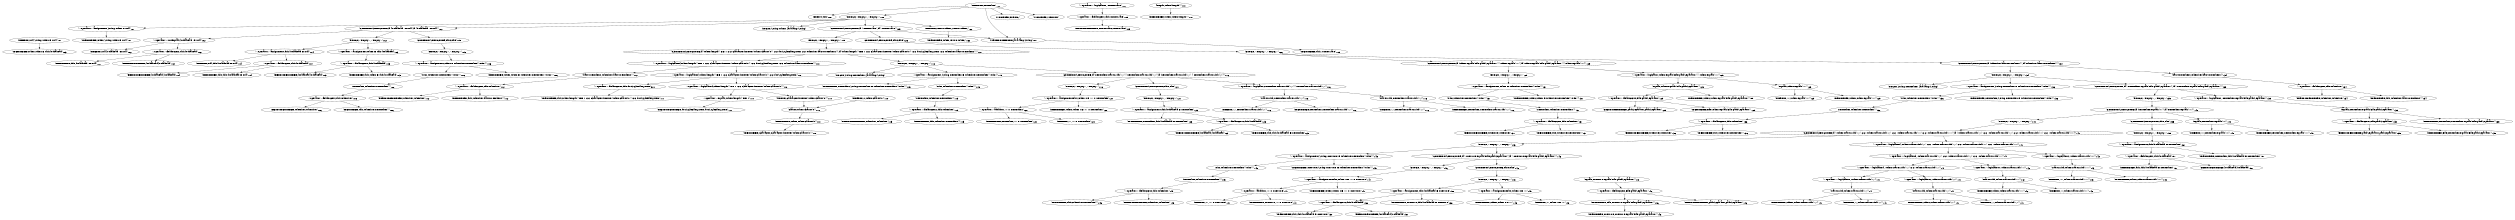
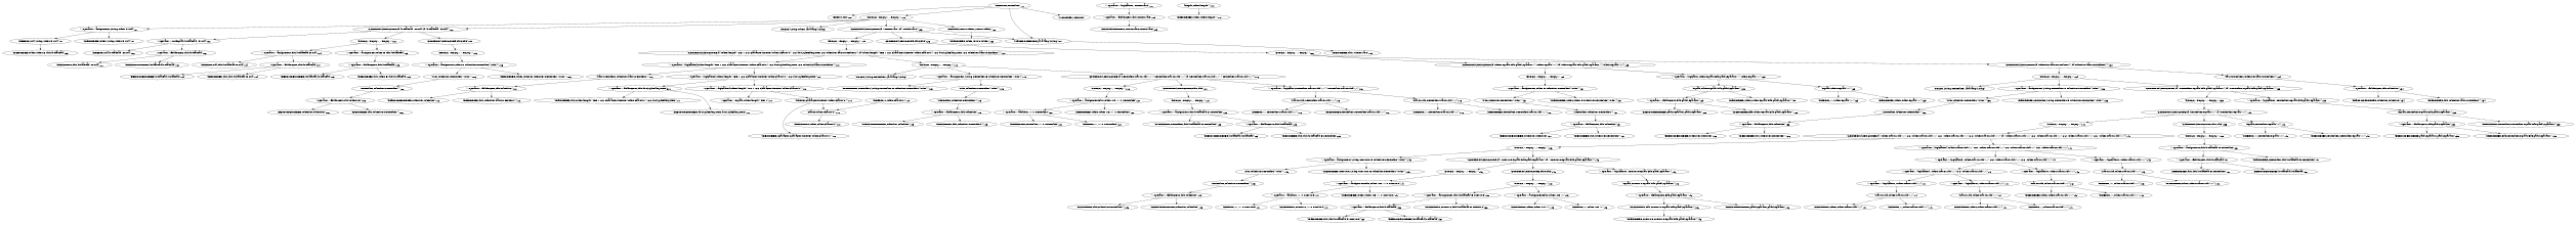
  digraph {
    n1 [label=<(METHOD,nextToken)<SUB>100</SUB>>]
    n2 [label=<(PARAM,this)<SUB>100</SUB>>]
    n3 [label=<(BLOCK,&lt;empty&gt;,&lt;empty&gt;)<SUB>100</SUB>>]
-   n4 [label=<(MODIFIER,PUBLIC)>]
    n5 [label=<(MODIFIER,VIRTUAL)>]
    n6 [label=<(METHOD_RETURN,java.lang.String)<SUB>100</SUB>>]
    n7 [label=<(LOCAL,String token: java.lang.String)>]
    n8 [label=<(&lt;operator&gt;.assignment,String token = null)<SUB>101</SUB>>]
    n9 [label=<(CONTROL_STRUCTURE,if (lookahead != null),if (lookahead != null))<SUB>102</SUB>>]
    n10 [label=<(CONTROL_STRUCTURE,if (!onNetWare),if (!onNetWare))<SUB>109</SUB>>]
    n11 [label=<(RETURN,return token;,return token;)<SUB>162</SUB>>]
    n12 [label=<(IDENTIFIER,this,!onNetWare)<SUB>109</SUB>>]
    n13 [label=<(IDENTIFIER,token,String token = null)<SUB>101</SUB>>]
    n14 [label=<(LITERAL,null,String token = null)<SUB>101</SUB>>]
    n15 [label=<(&lt;operator&gt;.notEquals,lookahead != null)<SUB>102</SUB>>]
    n16 [label=<(BLOCK,&lt;empty&gt;,&lt;empty&gt;)<SUB>102</SUB>>]
    n17 [label=<(CONTROL_STRUCTURE,else,else)<SUB>105</SUB>>]
    n18 [label=<(BLOCK,&lt;empty&gt;,&lt;empty&gt;)<SUB>109</SUB>>]
    n19 [label=<(CONTROL_STRUCTURE,else,else)<SUB>126</SUB>>]
    n20 [label=<(IDENTIFIER,token,return token;)<SUB>162</SUB>>]
    n21 [label=<(IDENTIFIER,token,token = this.lookahead)<SUB>103</SUB>>]
    n22 [label=<(&lt;operator&gt;.fieldAccess,this.lookahead)<SUB>102</SUB>>]
    n23 [label=<(LITERAL,null,lookahead != null)<SUB>102</SUB>>]
    n24 [label=<(&lt;operator&gt;.assignment,token = this.lookahead)<SUB>103</SUB>>]
    n25 [label=<(&lt;operator&gt;.assignment,this.lookahead = null)<SUB>104</SUB>>]
    n26 [label=<(BLOCK,&lt;empty&gt;,&lt;empty&gt;)<SUB>105</SUB>>]
    n27 [label=<(IDENTIFIER,this,lookahead != null)<SUB>182</SUB>>]
    n28 [label=<(FIELD_IDENTIFIER,lookahead,lookahead)<SUB>102</SUB>>]
    n29 [label=<(&lt;operator&gt;.fieldAccess,this.lookahead)<SUB>103</SUB>>]
    n30 [label=<(&lt;operator&gt;.fieldAccess,this.lookahead)<SUB>104</SUB>>]
    n31 [label=<(LITERAL,null,this.lookahead = null)<SUB>104</SUB>>]
    n32 [label=<(IDENTIFIER,this,token = this.lookahead)<SUB>103</SUB>>]
    n33 [label=<(FIELD_IDENTIFIER,lookahead,lookahead)<SUB>103</SUB>>]
    n34 [label=<(IDENTIFIER,this,this.lookahead = null)<SUB>104</SUB>>]
    n35 [label=<(FIELD_IDENTIFIER,lookahead,lookahead)<SUB>104</SUB>>]
    n36 [label=<(&lt;operator&gt;.assignment,token = tokenizer.nextToken().trim())<SUB>106</SUB>>]
    n37 [label=<(IDENTIFIER,token,token = tokenizer.nextToken().trim())<SUB>106</SUB>>]
    n38 [label=<(trim,tokenizer.nextToken().trim())<SUB>106</SUB>>]
    n39 [label=<(nextToken,tokenizer.nextToken())<SUB>106</SUB>>]
    n40 [label=<(&lt;operator&gt;.fieldAccess,this.tokenizer)<SUB>106</SUB>>]
    n41 [label=<(IDENTIFIER,this,tokenizer.nextToken())<SUB>106</SUB>>]
    n42 [label=<(FIELD_IDENTIFIER,tokenizer,tokenizer)<SUB>106</SUB>>]
    n43 [label=<(&lt;operator&gt;.logicalNot,!onNetWare)<SUB>106</SUB>>]
    n44 [label=<(&lt;operator&gt;.fieldAccess,this.onNetWare)<SUB>109</SUB>>]
    n45 [label=<(CONTROL_STRUCTURE,if (token.length() == 1 &amp;&amp; Character.isLetter(token.charAt(0)) &amp;&amp; dosStyleFilesystem &amp;&amp; tokenizer.hasMoreTokens()),if (token.length() == 1 &amp;&amp; Character.isLetter(token.charAt(0)) &amp;&amp; dosStyleFilesystem &amp;&amp; tokenizer.hasMoreTokens()))<SUB>110</SUB>>]
    n46 [label=<(BLOCK,&lt;empty&gt;,&lt;empty&gt;)<SUB>126</SUB>>]
    n47 [label=<(FIELD_IDENTIFIER,onNetWare,onNetWare)<SUB>109</SUB>>]
    n48 [label=<(&lt;operator&gt;.logicalAnd,token.length() == 1 &amp;&amp; Character.isLetter(token.charAt(0)) &amp;&amp; dosStyleFilesystem &amp;&amp; tokenizer.hasMoreTokens())<SUB>110</SUB>>]
    n49 [label=<(BLOCK,&lt;empty&gt;,&lt;empty&gt;)<SUB>112</SUB>>]
    n50 [label=<(&lt;operator&gt;.logicalAnd,token.length() == 1 &amp;&amp; Character.isLetter(token.charAt(0)) &amp;&amp; dosStyleFilesystem)<SUB>110</SUB>>]
    n51 [label=<(hasMoreTokens,tokenizer.hasMoreTokens())<SUB>112</SUB>>]
    n52 [label=<(LOCAL,String nextToken: java.lang.String)>]
    n53 [label=<(&lt;operator&gt;.assignment,String nextToken = tokenizer.nextToken().trim())<SUB>115</SUB>>]
    n54 [label=<(CONTROL_STRUCTURE,if (nextToken.startsWith(&quot;\\&quot;) || nextToken.startsWith(&quot;/&quot;)),if (nextToken.startsWith(&quot;\\&quot;) || nextToken.startsWith(&quot;/&quot;)))<SUB>116</SUB>>]
    n55 [label=<(&lt;operator&gt;.logicalAnd,token.length() == 1 &amp;&amp; Character.isLetter(token.charAt(0)))<SUB>110</SUB>>]
    n56 [label=<(&lt;operator&gt;.fieldAccess,this.dosStyleFilesystem)<SUB>511</SUB>>]
    n57 [label=<(&lt;operator&gt;.fieldAccess,this.tokenizer)<SUB>112</SUB>>]
    n58 [label=<(&lt;operator&gt;.equals,token.length() == 1)<SUB>110</SUB>>]
    n59 [label=<(isLetter,Character.isLetter(token.charAt(0)))<SUB>110</SUB>>]
    n60 [label=<(IDENTIFIER,this,token.length() == 1 &amp;&amp; Character.isLetter(token.charAt(0)) &amp;&amp; dosStyleFilesystem)<SUB>111</SUB>>]
    n61 [label=<(FIELD_IDENTIFIER,dosStyleFilesystem,dosStyleFilesystem)<SUB>111</SUB>>]
    n62 [label=<(IDENTIFIER,Character,Character.isLetter(token.charAt(0)))<SUB>110</SUB>>]
    n63 [label=<(charAt,token.charAt(0))<SUB>110</SUB>>]
    n64 [label=<(length,token.length())<SUB>110</SUB>>]
    n65 [label=<(IDENTIFIER,token,token.length())<SUB>110</SUB>>]
    n66 [label=<(IDENTIFIER,token,token.charAt(0))<SUB>110</SUB>>]
    n67 [label=<(LITERAL,0,token.charAt(0))<SUB>110</SUB>>]
    n68 [label=<(IDENTIFIER,this,tokenizer.hasMoreTokens())<SUB>112</SUB>>]
    n69 [label=<(FIELD_IDENTIFIER,tokenizer,tokenizer)<SUB>112</SUB>>]
    n70 [label=<(IDENTIFIER,nextToken,String nextToken = tokenizer.nextToken().trim())<SUB>115</SUB>>]
    n71 [label=<(trim,tokenizer.nextToken().trim())<SUB>115</SUB>>]
    n72 [label=<(&lt;operator&gt;.logicalOr,nextToken.startsWith(&quot;\\&quot;) || nextToken.startsWith(&quot;/&quot;))<SUB>116</SUB>>]
    n73 [label=<(BLOCK,&lt;empty&gt;,&lt;empty&gt;)<SUB>116</SUB>>]
    n74 [label=<(CONTROL_STRUCTURE,else,else)<SUB>121</SUB>>]
    n75 [label=<(nextToken,tokenizer.nextToken())<SUB>115</SUB>>]
    n76 [label=<(&lt;operator&gt;.fieldAccess,this.tokenizer)<SUB>115</SUB>>]
    n77 [label=<(IDENTIFIER,this,tokenizer.nextToken())<SUB>115</SUB>>]
    n78 [label=<(FIELD_IDENTIFIER,tokenizer,tokenizer)<SUB>115</SUB>>]
    n79 [label=<(startsWith,nextToken.startsWith(&quot;\\&quot;))<SUB>116</SUB>>]
    n80 [label=<(startsWith,nextToken.startsWith(&quot;/&quot;))<SUB>116</SUB>>]
    n81 [label=<(&lt;operator&gt;.assignmentPlus,token += &quot;:&quot; + nextToken)<SUB>120</SUB>>]
    n82 [label=<(BLOCK,&lt;empty&gt;,&lt;empty&gt;)<SUB>121</SUB>>]
    n83 [label=<(IDENTIFIER,nextToken,nextToken.startsWith(&quot;\\&quot;))<SUB>116</SUB>>]
    n84 [label=<(LITERAL,&quot;\\&quot;,nextToken.startsWith(&quot;\\&quot;))<SUB>116</SUB>>]
    n85 [label=<(IDENTIFIER,nextToken,nextToken.startsWith(&quot;/&quot;))<SUB>116</SUB>>]
    n86 [label=<(LITERAL,&quot;/&quot;,nextToken.startsWith(&quot;/&quot;))<SUB>116</SUB>>]
    n87 [label=<(IDENTIFIER,token,token += &quot;:&quot; + nextToken)<SUB>120</SUB>>]
    n88 [label=<(&lt;operator&gt;.addition,&quot;:&quot; + nextToken)<SUB>120</SUB>>]
    n89 [label=<(LITERAL,&quot;:&quot;,&quot;:&quot; + nextToken)<SUB>120</SUB>>]
    n90 [label=<(IDENTIFIER,nextToken,&quot;:&quot; + nextToken)<SUB>120</SUB>>]
    n91 [label=<(&lt;operator&gt;.assignment,this.lookahead = nextToken)<SUB>123</SUB>>]
    n92 [label=<(&lt;operator&gt;.fieldAccess,this.lookahead)<SUB>123</SUB>>]
    n93 [label=<(IDENTIFIER,nextToken,this.lookahead = nextToken)<SUB>123</SUB>>]
    n94 [label=<(IDENTIFIER,this,this.lookahead = nextToken)<SUB>123</SUB>>]
    n95 [label=<(FIELD_IDENTIFIER,lookahead,lookahead)<SUB>123</SUB>>]
    n96 [label=<(CONTROL_STRUCTURE,if (token.equals(File.pathSeparator) || token.equals(&quot;:&quot;)),if (token.equals(File.pathSeparator) || token.equals(&quot;:&quot;)))<SUB>129</SUB>>]
    n97 [label=<(CONTROL_STRUCTURE,if (tokenizer.hasMoreTokens()),if (tokenizer.hasMoreTokens()))<SUB>134</SUB>>]
    n98 [label=<(&lt;operator&gt;.logicalOr,token.equals(File.pathSeparator) || token.equals(&quot;:&quot;))<SUB>129</SUB>>]
    n99 [label=<(BLOCK,&lt;empty&gt;,&lt;empty&gt;)<SUB>129</SUB>>]
    n100 [label=<(hasMoreTokens,tokenizer.hasMoreTokens())<SUB>134</SUB>>]
    n101 [label=<(BLOCK,&lt;empty&gt;,&lt;empty&gt;)<SUB>134</SUB>>]
    n102 [label=<(equals,token.equals(File.pathSeparator))<SUB>129</SUB>>]
    n103 [label=<(equals,token.equals(&quot;:&quot;))<SUB>129</SUB>>]
    n104 [label=<(&lt;operator&gt;.assignment,token = tokenizer.nextToken().trim())<SUB>131</SUB>>]
    n105 [label=<(IDENTIFIER,token,token.equals(File.pathSeparator))<SUB>159</SUB>>]
    n106 [label=<(&lt;operator&gt;.fieldAccess,File.pathSeparator)<SUB>129</SUB>>]
    n107 [label=<(IDENTIFIER,token,token.equals(&quot;:&quot;))<SUB>129</SUB>>]
    n108 [label=<(LITERAL,&quot;:&quot;,token.equals(&quot;:&quot;))<SUB>129</SUB>>]
    n109 [label=<(IDENTIFIER,File,token.equals(File.pathSeparator))<SUB>129</SUB>>]
    n110 [label=<(FIELD_IDENTIFIER,pathSeparator,pathSeparator)<SUB>129</SUB>>]
    n111 [label=<(IDENTIFIER,token,token = tokenizer.nextToken().trim())<SUB>131</SUB>>]
    n112 [label=<(trim,tokenizer.nextToken().trim())<SUB>131</SUB>>]
    n113 [label=<(nextToken,tokenizer.nextToken())<SUB>131</SUB>>]
    n114 [label=<(&lt;operator&gt;.fieldAccess,this.tokenizer)<SUB>131</SUB>>]
    n115 [label=<(IDENTIFIER,this,tokenizer.nextToken())<SUB>131</SUB>>]
    n116 [label=<(FIELD_IDENTIFIER,tokenizer,tokenizer)<SUB>131</SUB>>]
    n117 [label=<(&lt;operator&gt;.fieldAccess,this.tokenizer)<SUB>134</SUB>>]
    n118 [label=<(LOCAL,String nextToken: java.lang.String)>]
    n119 [label=<(&lt;operator&gt;.assignment,String nextToken = tokenizer.nextToken().trim())<SUB>136</SUB>>]
    n120 [label=<(CONTROL_STRUCTURE,if (!nextToken.equals(File.pathSeparator)),if (!nextToken.equals(File.pathSeparator)))<SUB>139</SUB>>]
    n121 [label=<(IDENTIFIER,this,tokenizer.hasMoreTokens())<SUB>134</SUB>>]
    n122 [label=<(FIELD_IDENTIFIER,tokenizer,tokenizer)<SUB>134</SUB>>]
    n123 [label=<(IDENTIFIER,nextToken,String nextToken = tokenizer.nextToken().trim())<SUB>136</SUB>>]
    n124 [label=<(trim,tokenizer.nextToken().trim())<SUB>136</SUB>>]
    n125 [label=<(&lt;operator&gt;.logicalNot,!nextToken.equals(File.pathSeparator))<SUB>139</SUB>>]
    n126 [label=<(BLOCK,&lt;empty&gt;,&lt;empty&gt;)<SUB>139</SUB>>]
    n127 [label=<(nextToken,tokenizer.nextToken())<SUB>136</SUB>>]
    n128 [label=<(&lt;operator&gt;.fieldAccess,this.tokenizer)<SUB>136</SUB>>]
    n129 [label=<(IDENTIFIER,this,tokenizer.nextToken())<SUB>136</SUB>>]
    n130 [label=<(FIELD_IDENTIFIER,tokenizer,tokenizer)<SUB>136</SUB>>]
    n131 [label=<(equals,nextToken.equals(File.pathSeparator))<SUB>139</SUB>>]
    n132 [label=<(CONTROL_STRUCTURE,if (nextToken.equals(&quot;:&quot;)),if (nextToken.equals(&quot;:&quot;)))<SUB>140</SUB>>]
    n133 [label=<(IDENTIFIER,nextToken,nextToken.equals(File.pathSeparator))<SUB>139</SUB>>]
    n134 [label=<(&lt;operator&gt;.fieldAccess,File.pathSeparator)<SUB>139</SUB>>]
    n135 [label=<(IDENTIFIER,File,nextToken.equals(File.pathSeparator))<SUB>139</SUB>>]
    n136 [label=<(FIELD_IDENTIFIER,pathSeparator,pathSeparator)<SUB>139</SUB>>]
    n137 [label=<(equals,nextToken.equals(&quot;:&quot;))<SUB>140</SUB>>]
    n138 [label=<(BLOCK,&lt;empty&gt;,&lt;empty&gt;)<SUB>140</SUB>>]
    n139 [label=<(CONTROL_STRUCTURE,else,else)<SUB>155</SUB>>]
    n140 [label=<(IDENTIFIER,nextToken,nextToken.equals(&quot;:&quot;))<SUB>140</SUB>>]
    n141 [label=<(LITERAL,&quot;:&quot;,nextToken.equals(&quot;:&quot;))<SUB>140</SUB>>]
    n142 [label=<(CONTROL_STRUCTURE,if (!token.startsWith(&quot;/&quot;) &amp;&amp; !token.startsWith(&quot;\\&quot;) &amp;&amp; !token.startsWith(&quot;.&quot;) &amp;&amp; !token.startsWith(&quot;..&quot;)),if (!token.startsWith(&quot;/&quot;) &amp;&amp; !token.startsWith(&quot;\\&quot;) &amp;&amp; !token.startsWith(&quot;.&quot;) &amp;&amp; !token.startsWith(&quot;..&quot;)))<SUB>141</SUB>>]
    n143 [label=<(BLOCK,&lt;empty&gt;,&lt;empty&gt;)<SUB>155</SUB>>]
    n144 [label=<(&lt;operator&gt;.logicalAnd,!token.startsWith(&quot;/&quot;) &amp;&amp; !token.startsWith(&quot;\\&quot;) &amp;&amp; !token.startsWith(&quot;.&quot;) &amp;&amp; !token.startsWith(&quot;..&quot;))<SUB>141</SUB>>]
    n145 [label=<(BLOCK,&lt;empty&gt;,&lt;empty&gt;)<SUB>143</SUB>>]
    n146 [label=<(&lt;operator&gt;.logicalAnd,!token.startsWith(&quot;/&quot;) &amp;&amp; !token.startsWith(&quot;\\&quot;) &amp;&amp; !token.startsWith(&quot;.&quot;))<SUB>141</SUB>>]
    n147 [label=<(&lt;operator&gt;.logicalNot,!token.startsWith(&quot;..&quot;))<SUB>143</SUB>>]
    n148 [label=<(&lt;operator&gt;.assignment,String oneMore = tokenizer.nextToken().trim())<SUB>145</SUB>>]
    n149 [label=<(CONTROL_STRUCTURE,if (!oneMore.equals(File.pathSeparator)),if (!oneMore.equals(File.pathSeparator)))<SUB>146</SUB>>]
    n150 [label=<(&lt;operator&gt;.logicalAnd,!token.startsWith(&quot;/&quot;) &amp;&amp; !token.startsWith(&quot;\\&quot;))<SUB>141</SUB>>]
    n151 [label=<(&lt;operator&gt;.logicalNot,!token.startsWith(&quot;.&quot;))<SUB>142</SUB>>]
    n152 [label=<(startsWith,token.startsWith(&quot;..&quot;))<SUB>143</SUB>>]
    n153 [label=<(&lt;operator&gt;.logicalNot,!token.startsWith(&quot;/&quot;))<SUB>141</SUB>>]
    n154 [label=<(&lt;operator&gt;.logicalNot,!token.startsWith(&quot;\\&quot;))<SUB>141</SUB>>]
    n155 [label=<(startsWith,token.startsWith(&quot;.&quot;))<SUB>142</SUB>>]
    n156 [label=<(startsWith,token.startsWith(&quot;/&quot;))<SUB>141</SUB>>]
    n157 [label=<(startsWith,token.startsWith(&quot;\\&quot;))<SUB>141</SUB>>]
    n158 [label=<(IDENTIFIER,token,token.startsWith(&quot;/&quot;))<SUB>141</SUB>>]
    n159 [label=<(LITERAL,&quot;/&quot;,token.startsWith(&quot;/&quot;))<SUB>141</SUB>>]
    n160 [label=<(IDENTIFIER,token,token.startsWith(&quot;\\&quot;))<SUB>141</SUB>>]
    n161 [label=<(LITERAL,&quot;\\&quot;,token.startsWith(&quot;\\&quot;))<SUB>141</SUB>>]
    n162 [label=<(IDENTIFIER,token,token.startsWith(&quot;.&quot;))<SUB>142</SUB>>]
    n163 [label=<(LITERAL,&quot;.&quot;,token.startsWith(&quot;.&quot;))<SUB>142</SUB>>]
    n164 [label=<(IDENTIFIER,token,token.startsWith(&quot;..&quot;))<SUB>143</SUB>>]
    n165 [label=<(LITERAL,&quot;..&quot;,token.startsWith(&quot;..&quot;))<SUB>143</SUB>>]
    n166 [label=<(IDENTIFIER,oneMore,String oneMore = tokenizer.nextToken().trim())<SUB>145</SUB>>]
    n167 [label=<(trim,tokenizer.nextToken().trim())<SUB>145</SUB>>]
+   n168 [label=<(&lt;operator&gt;.logicalNot,!oneMore.equals(File.pathSeparator))<SUB>146</SUB>>]
    n169 [label=<(BLOCK,&lt;empty&gt;,&lt;empty&gt;)<SUB>146</SUB>>]
    n170 [label=<(CONTROL_STRUCTURE,else,else)<SUB>148</SUB>>]
    n171 [label=<(nextToken,tokenizer.nextToken())<SUB>145</SUB>>]
    n172 [label=<(&lt;operator&gt;.fieldAccess,this.tokenizer)<SUB>145</SUB>>]
    n173 [label=<(IDENTIFIER,this,tokenizer.nextToken())<SUB>145</SUB>>]
    n174 [label=<(FIELD_IDENTIFIER,tokenizer,tokenizer)<SUB>145</SUB>>]
    n175 [label=<(equals,oneMore.equals(File.pathSeparator))<SUB>140</SUB>>]
    n176 [label=<(&lt;operator&gt;.assignmentPlus,token += &quot;:&quot; + oneMore)<SUB>147</SUB>>]
    n177 [label=<(BLOCK,&lt;empty&gt;,&lt;empty&gt;)<SUB>148</SUB>>]
    n178 [label=<(&lt;operator&gt;.fieldAccess,File.pathSeparator)<SUB>146</SUB>>]
    n179 [label=<(IDENTIFIER,oneMore,oneMore.equals(File.pathSeparator))<SUB>146</SUB>>]
    n180 [label=<(IDENTIFIER,File,oneMore.equals(File.pathSeparator))<SUB>146</SUB>>]
    n181 [label=<(FIELD_IDENTIFIER,pathSeparator,pathSeparator)<SUB>146</SUB>>]
    n182 [label=<(IDENTIFIER,token,token += &quot;:&quot; + oneMore)<SUB>147</SUB>>]
    n183 [label=<(&lt;operator&gt;.addition,&quot;:&quot; + oneMore)<SUB>147</SUB>>]
    n184 [label=<(LITERAL,&quot;:&quot;,&quot;:&quot; + oneMore)<SUB>147</SUB>>]
    n185 [label=<(IDENTIFIER,oneMore,&quot;:&quot; + oneMore)<SUB>147</SUB>>]
    n186 [label=<(&lt;operator&gt;.assignmentPlus,token += &quot;:&quot;)<SUB>149</SUB>>]
    n187 [label=<(&lt;operator&gt;.assignment,this.lookahead = oneMore)<SUB>150</SUB>>]
    n188 [label=<(IDENTIFIER,token,token += &quot;:&quot;)<SUB>149</SUB>>]
    n189 [label=<(LITERAL,&quot;:&quot;,token += &quot;:&quot;)<SUB>149</SUB>>]
    n190 [label=<(&lt;operator&gt;.fieldAccess,this.lookahead)<SUB>150</SUB>>]
    n191 [label=<(IDENTIFIER,oneMore,this.lookahead = oneMore)<SUB>150</SUB>>]
    n192 [label=<(IDENTIFIER,this,this.lookahead = oneMore)<SUB>130</SUB>>]
    n193 [label=<(FIELD_IDENTIFIER,lookahead,lookahead)<SUB>150</SUB>>]
    n194 [label=<(&lt;operator&gt;.assignment,this.lookahead = nextToken)<SUB>157</SUB>>]
    n195 [label=<(&lt;operator&gt;.fieldAccess,this.lookahead)<SUB>157</SUB>>]
    n196 [label=<(IDENTIFIER,nextToken,this.lookahead = nextToken)<SUB>157</SUB>>]
    n197 [label=<(IDENTIFIER,this,this.lookahead = nextToken)<SUB>157</SUB>>]
    n198 [label=<(FIELD_IDENTIFIER,lookahead,lookahead)<SUB>157</SUB>>]
    n1 -> n2
    n1 -> n3
-   n1 -> n4
    n1 -> n5
    n1 -> n6
    n3 -> n7
    n3 -> n8
    n3 -> n9
    n3 -> n10
    n3 -> n11
    n6 -> n12
    n8 -> n13
+   n8 -> n14
    n9 -> n15
    n9 -> n16
    n9 -> n17
    n10 -> n6
    n10 -> n18
    n10 -> n19
    n11 -> n20
    n14 -> n21
    n15 -> n22
    n15 -> n23
    n16 -> n24
    n16 -> n25
    n17 -> n26
    n18 -> n45
    n19 -> n46
    n22 -> n27
    n22 -> n28
    n24 -> n29
    n25 -> n30
    n25 -> n31
    n26 -> n36
    n29 -> n32
    n29 -> n33
    n30 -> n34
    n30 -> n35
    n36 -> n37
    n36 -> n38
    n38 -> n39
    n39 -> n40
    n40 -> n41
    n40 -> n42
    n43 -> n44
    n44 -> n47
    n45 -> n48
    n45 -> n49
    n46 -> n96
    n46 -> n97
    n48 -> n50
    n48 -> n51
    n49 -> n52
    n49 -> n53
    n49 -> n54
    n50 -> n55
    n50 -> n56
    n51 -> n57
    n53 -> n70
    n53 -> n71
    n54 -> n72
    n54 -> n73
    n54 -> n74
    n55 -> n58
    n55 -> n59
    n56 -> n60
-   n58 -> n61
+   n56 -> n61
    n57 -> n68
    n57 -> n69
-   n66 -> n62
+   n59 -> n62
    n59 -> n63
    n63 -> n66
    n64 -> n65
    n67 -> n63
    n71 -> n75
    n72 -> n79
    n72 -> n80
    n73 -> n81
    n74 -> n82
    n75 -> n76
    n76 -> n77
    n76 -> n78
    n79 -> n83
    n79 -> n84
    n80 -> n85
    n80 -> n86
    n81 -> n87
    n81 -> n88
    n82 -> n91
    n88 -> n89
    n88 -> n90
    n91 -> n92
    n91 -> n93
    n92 -> n94
    n92 -> n95
    n96 -> n98
    n96 -> n99
    n97 -> n100
    n97 -> n101
    n98 -> n102
    n98 -> n103
    n99 -> n104
    n100 -> n117
    n101 -> n118
    n101 -> n119
    n101 -> n120
    n102 -> n105
    n102 -> n106
    n103 -> n107
    n103 -> n108
    n104 -> n111
    n104 -> n112
    n106 -> n109
    n106 -> n110
    n112 -> n113
    n113 -> n114
    n114 -> n115
    n114 -> n116
    n117 -> n121
    n117 -> n122
    n119 -> n123
    n119 -> n124
    n120 -> n125
    n120 -> n126
    n124 -> n127
    n125 -> n131
    n126 -> n132
    n127 -> n128
    n128 -> n129
    n128 -> n130
    n131 -> n133
    n131 -> n134
    n132 -> n137
    n132 -> n138
    n132 -> n139
    n134 -> n135
    n134 -> n136
    n137 -> n140
    n137 -> n141
    n138 -> n142
    n139 -> n143
    n142 -> n144
    n142 -> n145
    n143 -> n194
    n144 -> n146
    n144 -> n147
    n145 -> n148
    n145 -> n149
    n146 -> n150
    n146 -> n151
    n147 -> n152
    n148 -> n166
    n148 -> n167
+   n149 -> n168
    n149 -> n169
    n149 -> n170
    n150 -> n153
    n150 -> n154
    n151 -> n155
    n152 -> n164
    n152 -> n165
    n153 -> n156
    n154 -> n157
    n155 -> n162
    n155 -> n163
    n156 -> n158
    n156 -> n159
    n157 -> n160
    n157 -> n161
    n167 -> n171
+   n168 -> n175
    n169 -> n176
    n170 -> n177
    n171 -> n172
    n172 -> n173
    n172 -> n174
    n175 -> n178
    n176 -> n182
    n176 -> n183
    n177 -> n186
    n177 -> n187
    n178 -> n180
    n178 -> n181
    n180 -> n179
    n183 -> n184
    n183 -> n185
    n186 -> n188
    n186 -> n189
    n187 -> n190
    n187 -> n191
    n190 -> n192
    n190 -> n193
    n194 -> n195
    n194 -> n196
    n195 -> n197
    n195 -> n198
  }
